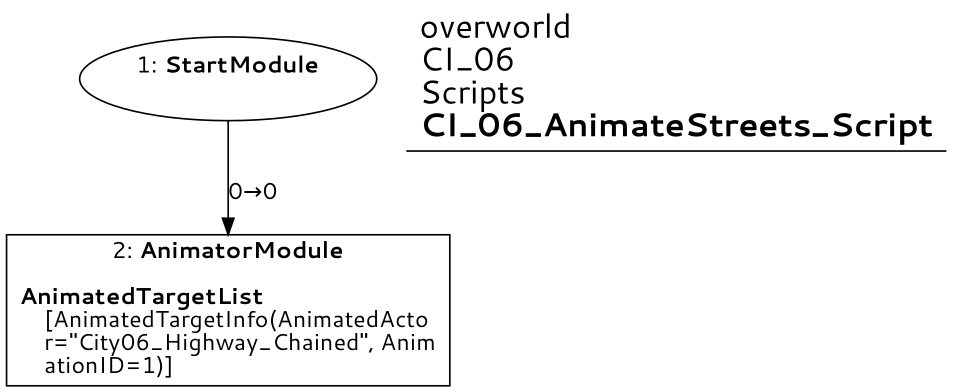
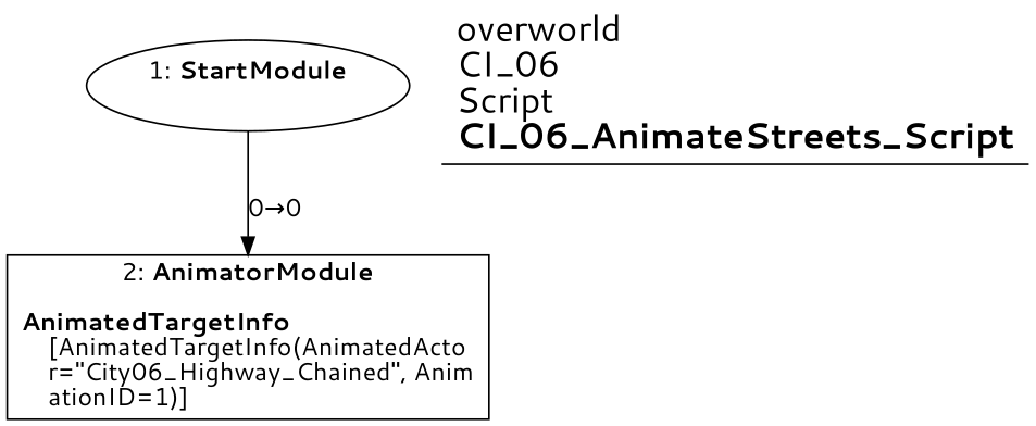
  digraph {
    fontname="Segoe UI"
    splines=spline
    node [fontname="Segoe UI"]
    n1 [label=<1: <b>StartModule</b><br/><br/>> shape=oval]
-   n2 [label=<2: <b>AnimatorModule</b><br/><br/><b>AnimatedTargetList</b><br align="left"/>    [AnimatedTargetInfo(AnimatedActo<br align="left"/>    r=&quot;City06_Highway_Chained&quot;, Anim<br align="left"/>    ationID=1)]<br align="left"/>> shape=box]
-   n3 [label=<<font point-size="20">overworld<br align="left"/>CI_06<br align="left"/>Scripts<br align="left"/><b>CI_06_AnimateStreets_Script</b><br align="left"/></font>> shape=underline]
+   n2 [label=<2: <b>AnimatorModule</b><br/><br/><b>AnimatedTargetInfo</b><br align="left"/>    [AnimatedTargetInfo(AnimatedActo<br align="left"/>    r=&quot;City06_Highway_Chained&quot;, Anim<br align="left"/>    ationID=1)]<br align="left"/>> shape=box]
+   n3 [label=<<font point-size="20">overworld<br align="left"/>CI_06<br align="left"/>Script<br align="left"/><b>CI_06_AnimateStreets_Script</b><br align="left"/></font>> shape=underline]
    n1 -> n2 [fontname="Segoe UI" label="0→0"]
  }
